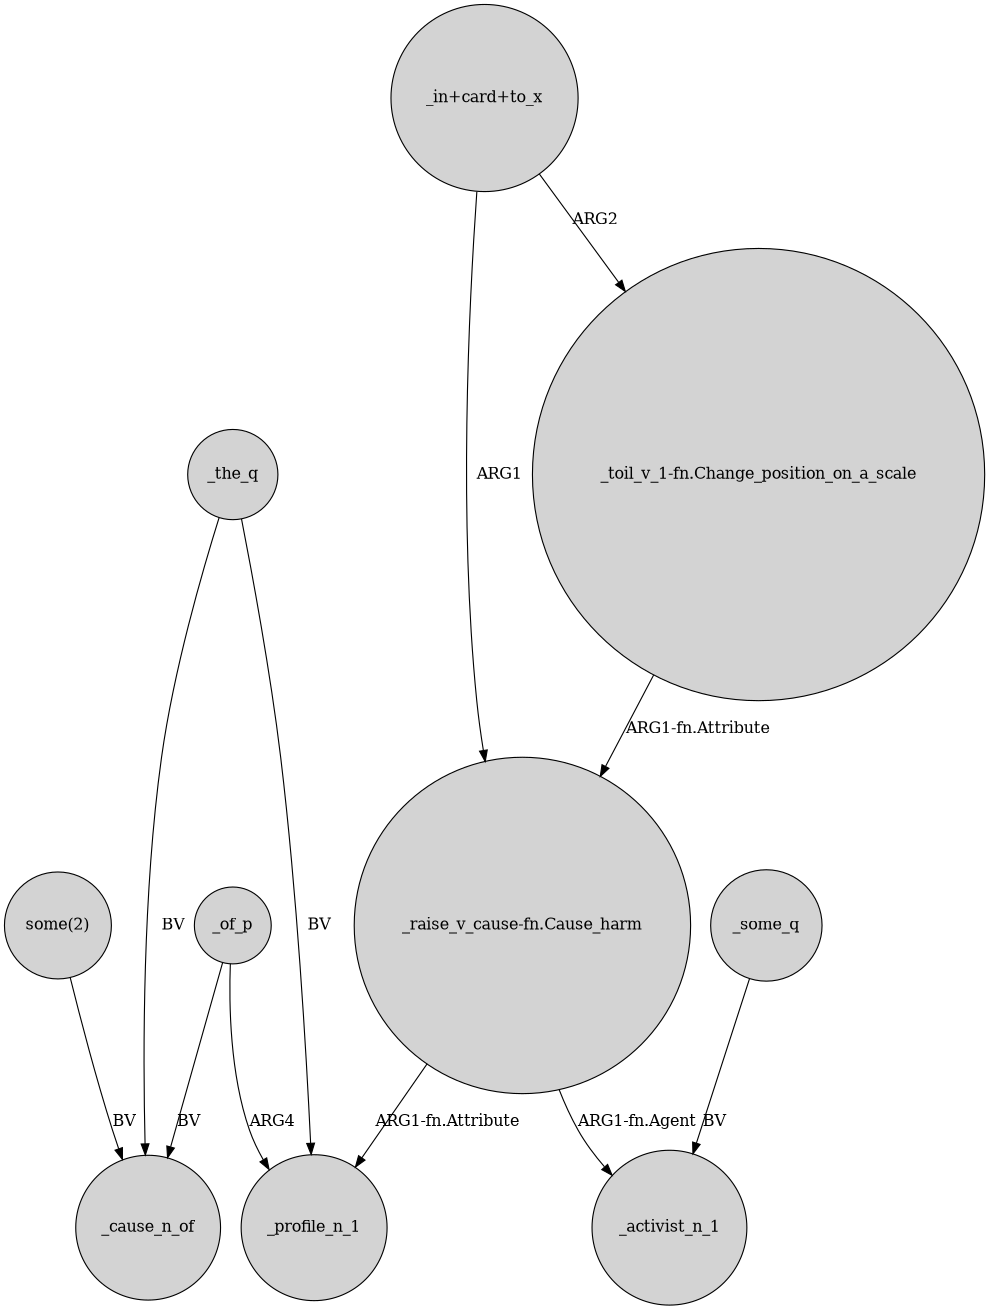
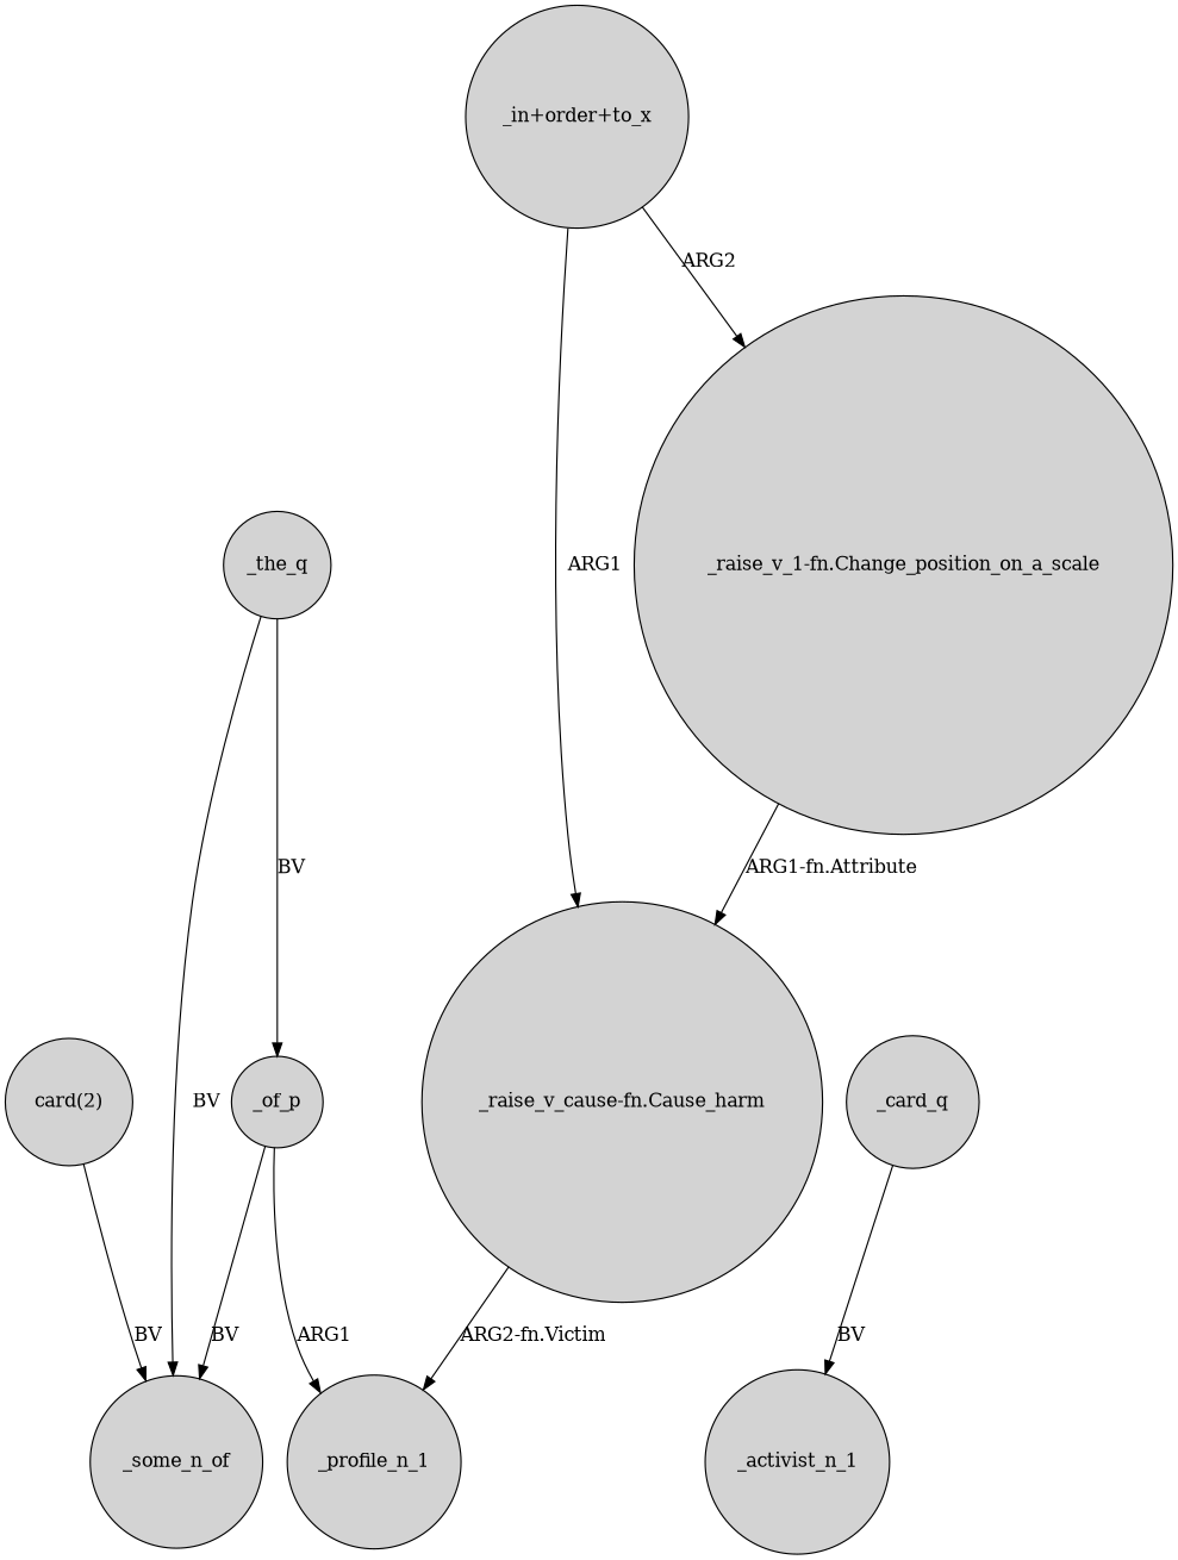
  digraph {
    node [shape=circle style=filled]
-   "card(2)" [label="some(2)"]
-   _cause_n_of
-   "_toil_v_1-fn.Change_position_on_a_scale"
+   "card(2)"
+   _cause_n_of [label=_some_n_of]
+   "_toil_v_1-fn.Change_position_on_a_scale" [label="_raise_v_1-fn.Change_position_on_a_scale"]
    "_raise_v_cause-fn.Cause_harm"
-   "_in+order+to_x" [label="_in+card+to_x"]
+   "_in+order+to_x"
    _activist_n_1
    _profile_n_1
    _the_q
    _of_p
-   _some_q
+   _some_q [label=_card_q]
    "card(2)" -> _cause_n_of [label=BV]
    "_toil_v_1-fn.Change_position_on_a_scale" -> "_raise_v_cause-fn.Cause_harm" [label="ARG1-fn.Attribute"]
-   "_raise_v_cause-fn.Cause_harm" -> _activist_n_1 [label="ARG1-fn.Agent"]
-   "_raise_v_cause-fn.Cause_harm" -> _profile_n_1 [label="ARG1-fn.Attribute"]
+   "_raise_v_cause-fn.Cause_harm" -> _profile_n_1 [label="ARG2-fn.Victim"]
    "_in+order+to_x" -> "_toil_v_1-fn.Change_position_on_a_scale" [label=ARG2]
    "_in+order+to_x" -> "_raise_v_cause-fn.Cause_harm" [label=ARG1]
    _the_q -> _cause_n_of [label=BV]
-   _the_q -> _profile_n_1 [label=BV]
+   _the_q -> _of_p [label=BV]
    _of_p -> _cause_n_of [label=BV]
-   _of_p -> _profile_n_1 [label=ARG4]
+   _of_p -> _profile_n_1 [label=ARG1]
    _some_q -> _activist_n_1 [label=BV]
  }
